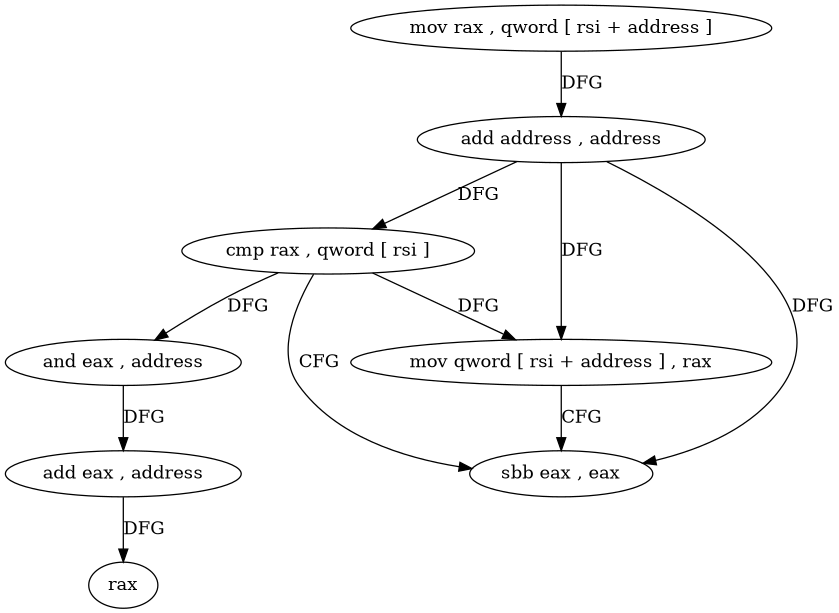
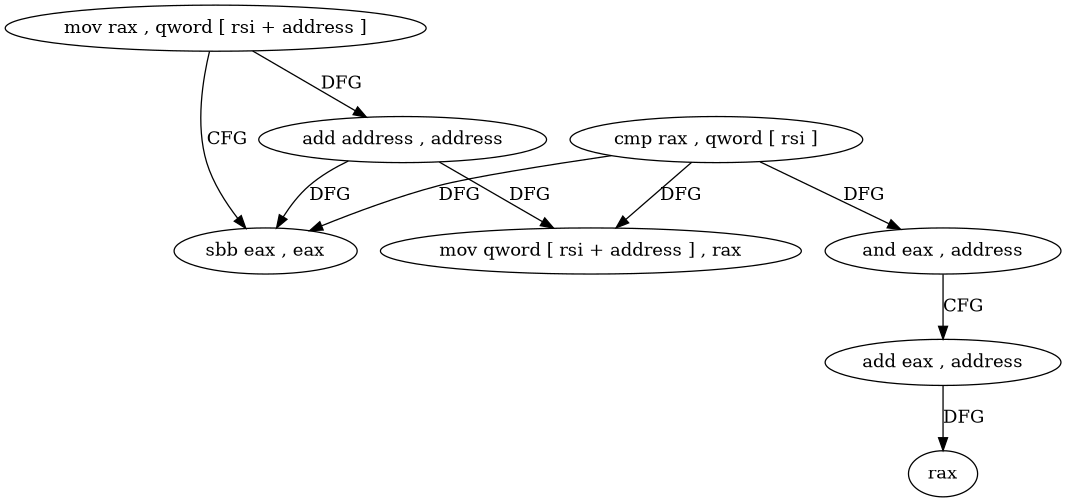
  digraph {
    n1 [label="mov rax , qword [ rsi + address ]"]
    n2 [label="add address , address"]
    n3 [label="cmp rax , qword [ rsi ]"]
    n4 [label="mov qword [ rsi + address ] , rax"]
    n5 [label="sbb eax , eax"]
    n6 [label="and eax , address"]
    n7 [label="add eax , address"]
    n8 [label=rax]
    n1 -> n2 [label=DFG]
-   n2 -> n3 [label=DFG]
    n2 -> n4 [label=DFG]
    n2 -> n5 [label=DFG]
    n3 -> n4 [label=DFG]
-   n3 -> n5 [label=CFG]
+   n3 -> n5 [label=DFG]
    n3 -> n6 [label=DFG]
-   n4 -> n5 [label=CFG]
-   n6 -> n7 [label=DFG]
+   n1 -> n5 [label=CFG]
+   n6 -> n7 [label=CFG]
    n7 -> n8 [label=DFG]
  }
